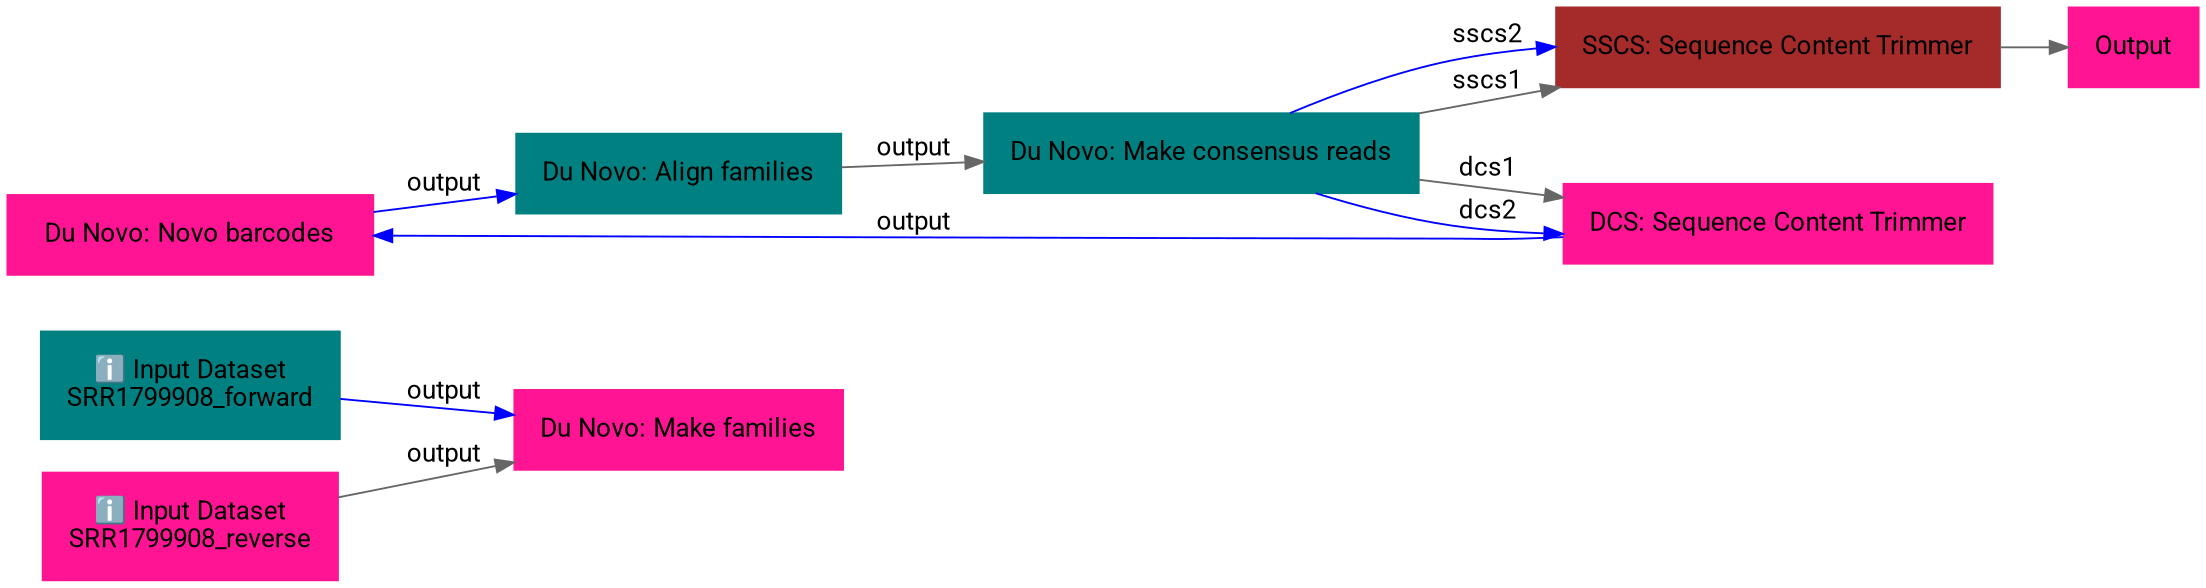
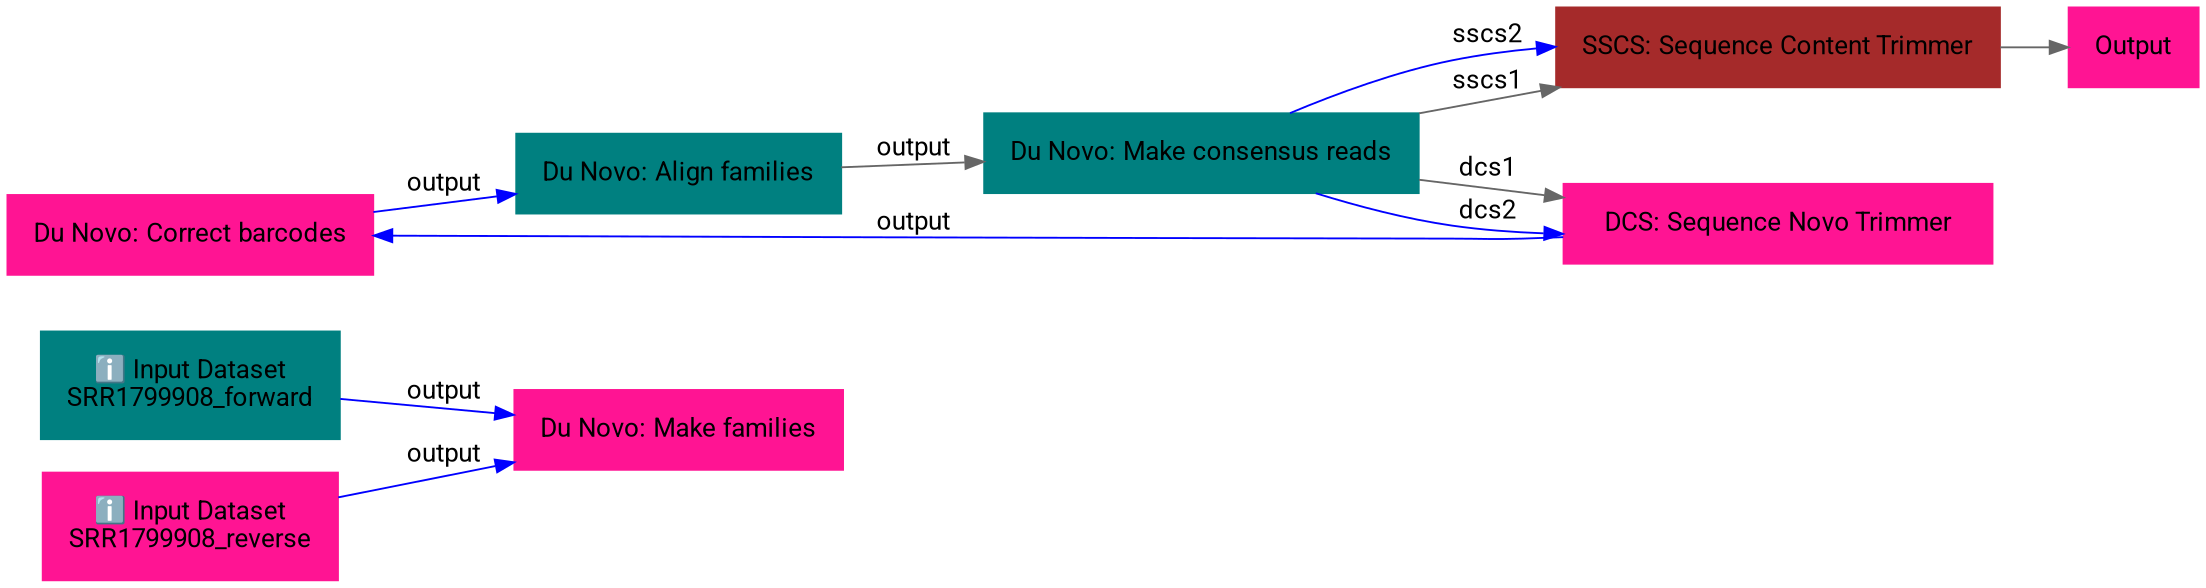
  digraph {
    fontname=Roboto
    rankdir=LR
    node [color=deeppink fontname=Roboto margin="0.2,0.2" shape=box style=filled]
    edge [color=blue fontname=Roboto]
    n1 [color=teal label="ℹ️ Input Dataset\nSRR1799908_forward"]
    n2 [label="Du Novo: Make families"]
    n3 [label="ℹ️ Input Dataset\nSRR1799908_reverse"]
-   n4 [label="Du Novo: Novo barcodes"]
+   n4 [label="Du Novo: Correct barcodes"]
    n5 [color=teal label="Du Novo: Align families"]
    n6 [color=teal label="Du Novo: Make consensus reads"]
-   n7 [label="DCS: Sequence Content Trimmer"]
+   n7 [label="DCS: Sequence Novo Trimmer"]
    n8 [color=brown label="SSCS: Sequence Content Trimmer"]
    n9 [label="Output\n"]
    n1 -> n2 [label=output]
-   n3 -> n2 [color=gray40 label=output]
+   n3 -> n2 [label=output]
    n4 -> n5 [label=output]
    n5 -> n6 [color=gray40 label=output]
    n6 -> n7 [color=gray40 label=dcs1]
    n6 -> n7 [label=dcs2]
    n6 -> n8 [color=gray40 label=sscs1]
    n6 -> n8 [label=sscs2]
    n7 -> n4 [label=output]
    n8 -> n9 [color=gray40]
  }
